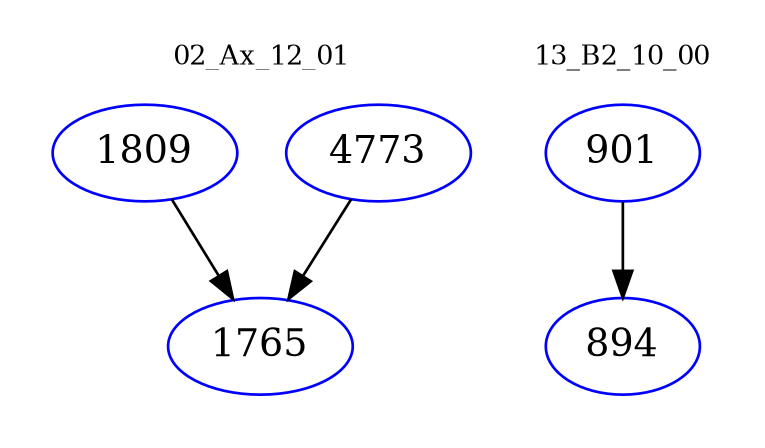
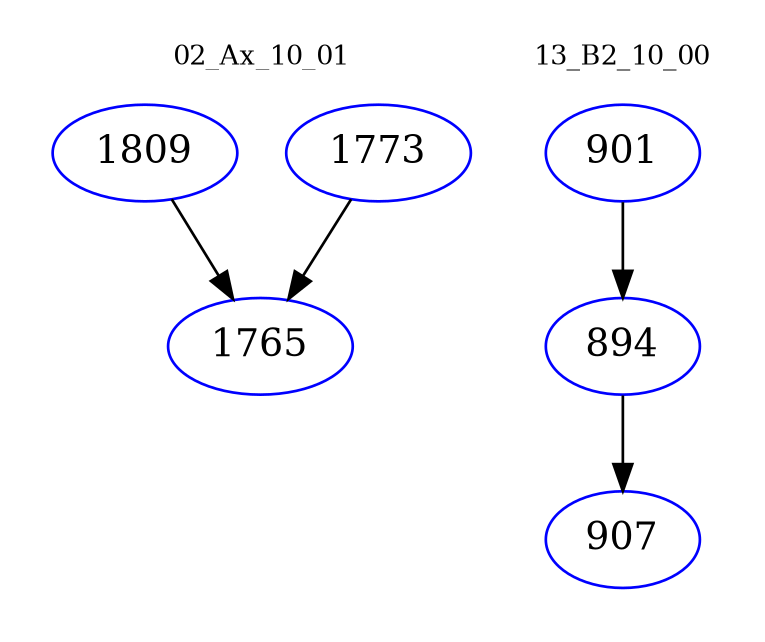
  digraph {
    node [color=blue]
    edge [color=black]
-   n1 [label=4773]
+   n1 [label=1773]
    n2 [label=1765]
    n3 [label=1809]
    n4 [label=901]
    n5 [label=894]
+   n6 [label=907]
    subgraph cluster_1 {
      color=white
      fontsize=10
-     label="02_Ax_12_01"
+     label="02_Ax_10_01"
      n1
      n2
      n3
    }
    subgraph cluster_2 {
      color=white
      fontsize=10
      label="13_B2_10_00"
      n4
      n5
+     n6
    }
    n1 -> n2
    n3 -> n2
    n4 -> n5
+   n5 -> n6
  }
